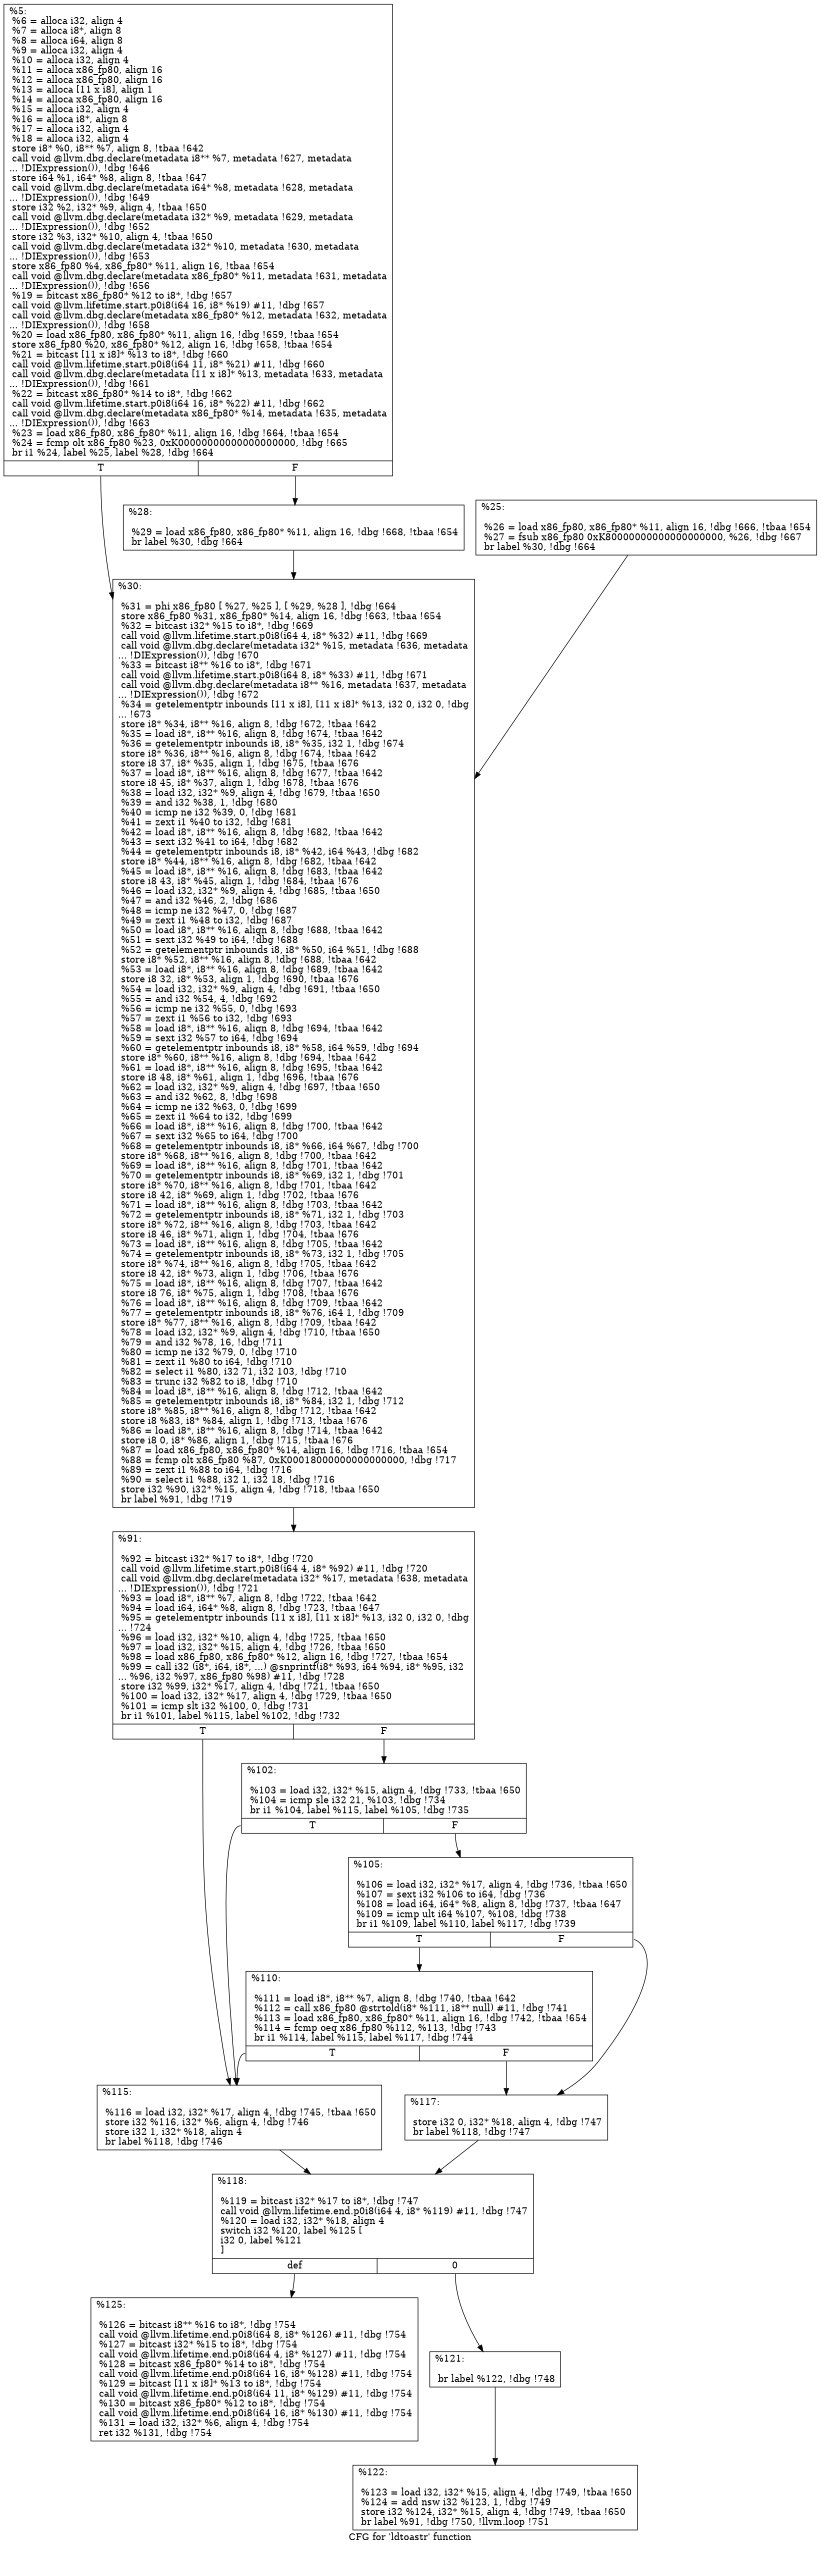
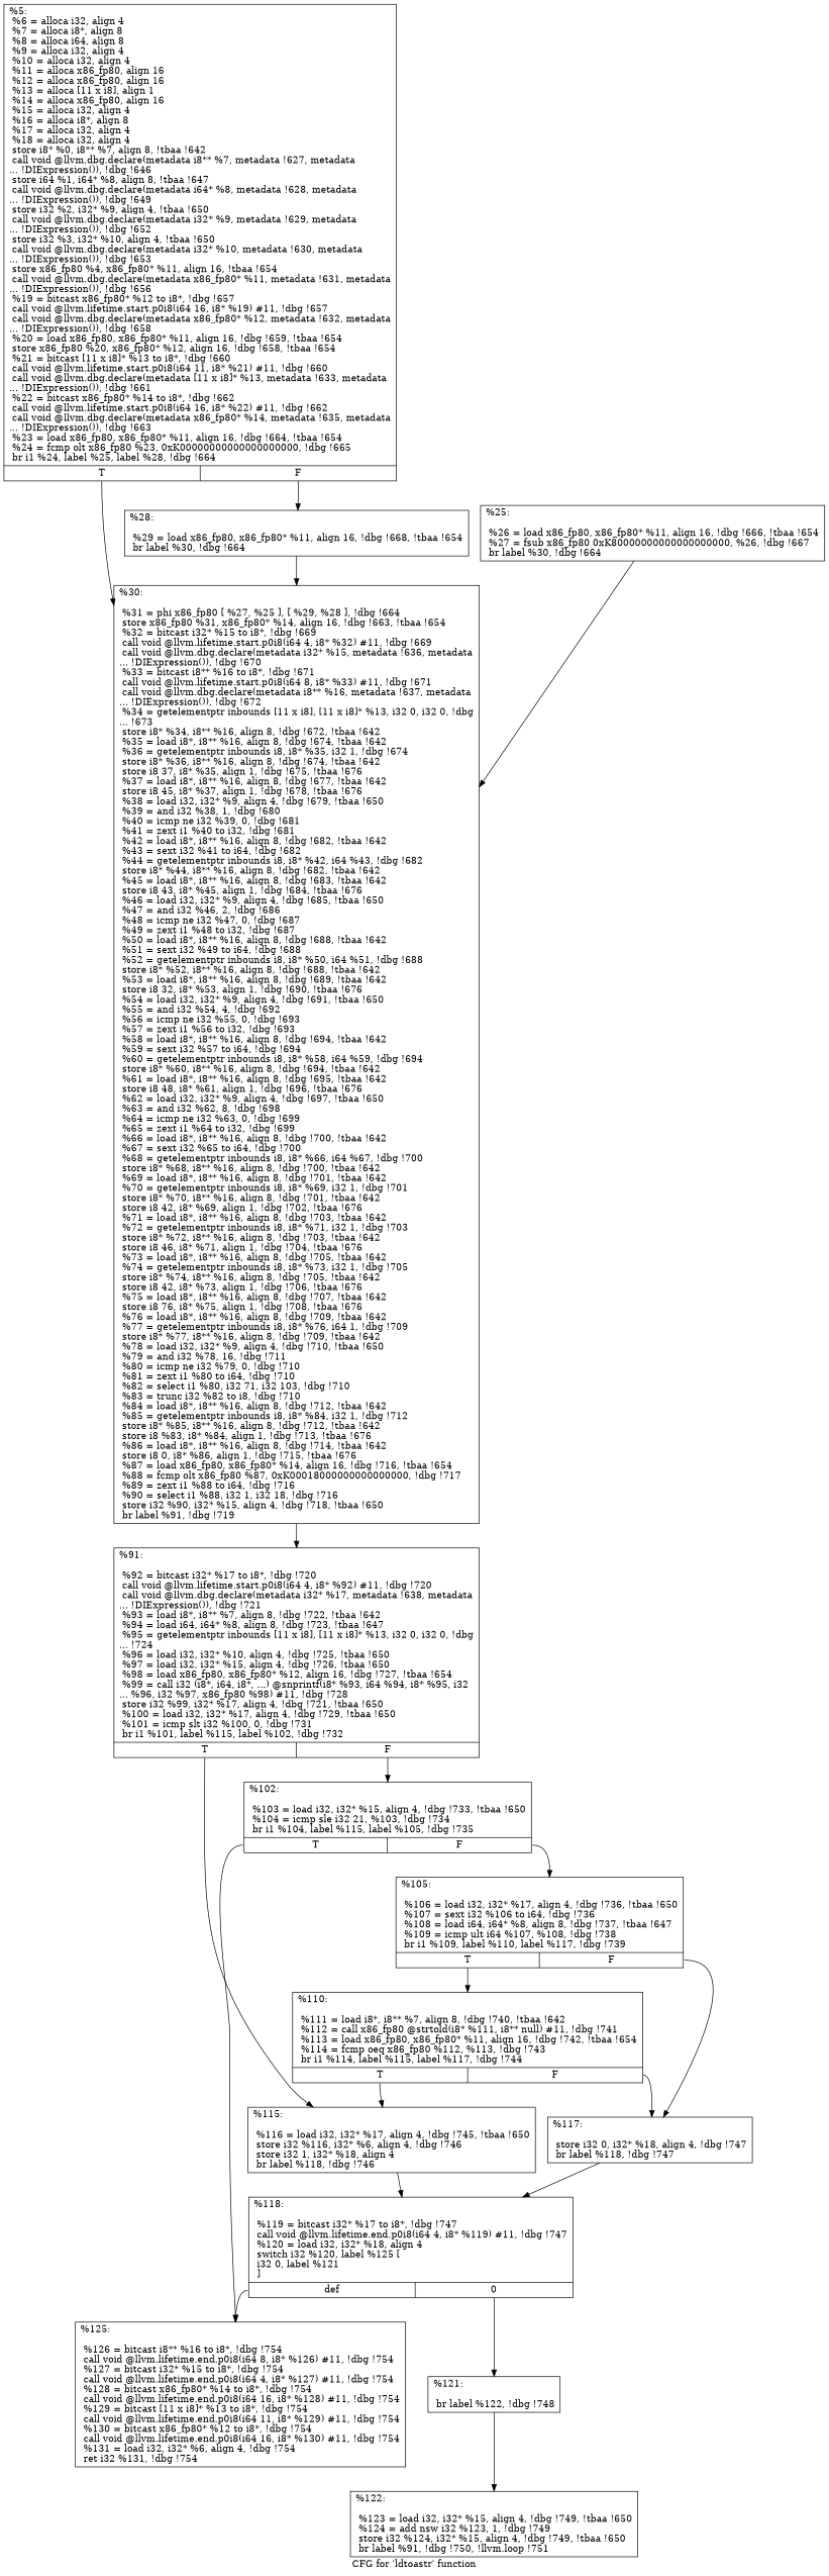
  digraph {
    label="CFG for 'ldtoastr' function"
    node [shape=record]
    n1 [label="{%5:\l  %6 = alloca i32, align 4\l  %7 = alloca i8*, align 8\l  %8 = alloca i64, align 8\l  %9 = alloca i32, align 4\l  %10 = alloca i32, align 4\l  %11 = alloca x86_fp80, align 16\l  %12 = alloca x86_fp80, align 16\l  %13 = alloca [11 x i8], align 1\l  %14 = alloca x86_fp80, align 16\l  %15 = alloca i32, align 4\l  %16 = alloca i8*, align 8\l  %17 = alloca i32, align 4\l  %18 = alloca i32, align 4\l  store i8* %0, i8** %7, align 8, !tbaa !642\l  call void @llvm.dbg.declare(metadata i8** %7, metadata !627, metadata\l... !DIExpression()), !dbg !646\l  store i64 %1, i64* %8, align 8, !tbaa !647\l  call void @llvm.dbg.declare(metadata i64* %8, metadata !628, metadata\l... !DIExpression()), !dbg !649\l  store i32 %2, i32* %9, align 4, !tbaa !650\l  call void @llvm.dbg.declare(metadata i32* %9, metadata !629, metadata\l... !DIExpression()), !dbg !652\l  store i32 %3, i32* %10, align 4, !tbaa !650\l  call void @llvm.dbg.declare(metadata i32* %10, metadata !630, metadata\l... !DIExpression()), !dbg !653\l  store x86_fp80 %4, x86_fp80* %11, align 16, !tbaa !654\l  call void @llvm.dbg.declare(metadata x86_fp80* %11, metadata !631, metadata\l... !DIExpression()), !dbg !656\l  %19 = bitcast x86_fp80* %12 to i8*, !dbg !657\l  call void @llvm.lifetime.start.p0i8(i64 16, i8* %19) #11, !dbg !657\l  call void @llvm.dbg.declare(metadata x86_fp80* %12, metadata !632, metadata\l... !DIExpression()), !dbg !658\l  %20 = load x86_fp80, x86_fp80* %11, align 16, !dbg !659, !tbaa !654\l  store x86_fp80 %20, x86_fp80* %12, align 16, !dbg !658, !tbaa !654\l  %21 = bitcast [11 x i8]* %13 to i8*, !dbg !660\l  call void @llvm.lifetime.start.p0i8(i64 11, i8* %21) #11, !dbg !660\l  call void @llvm.dbg.declare(metadata [11 x i8]* %13, metadata !633, metadata\l... !DIExpression()), !dbg !661\l  %22 = bitcast x86_fp80* %14 to i8*, !dbg !662\l  call void @llvm.lifetime.start.p0i8(i64 16, i8* %22) #11, !dbg !662\l  call void @llvm.dbg.declare(metadata x86_fp80* %14, metadata !635, metadata\l... !DIExpression()), !dbg !663\l  %23 = load x86_fp80, x86_fp80* %11, align 16, !dbg !664, !tbaa !654\l  %24 = fcmp olt x86_fp80 %23, 0xK00000000000000000000, !dbg !665\l  br i1 %24, label %25, label %28, !dbg !664\l|{<s0>T|<s1>F}}"]
    n2 [label="{%28:\l\l  %29 = load x86_fp80, x86_fp80* %11, align 16, !dbg !668, !tbaa !654\l  br label %30, !dbg !664\l}"]
    n3 [label="{%30:\l\l  %31 = phi x86_fp80 [ %27, %25 ], [ %29, %28 ], !dbg !664\l  store x86_fp80 %31, x86_fp80* %14, align 16, !dbg !663, !tbaa !654\l  %32 = bitcast i32* %15 to i8*, !dbg !669\l  call void @llvm.lifetime.start.p0i8(i64 4, i8* %32) #11, !dbg !669\l  call void @llvm.dbg.declare(metadata i32* %15, metadata !636, metadata\l... !DIExpression()), !dbg !670\l  %33 = bitcast i8** %16 to i8*, !dbg !671\l  call void @llvm.lifetime.start.p0i8(i64 8, i8* %33) #11, !dbg !671\l  call void @llvm.dbg.declare(metadata i8** %16, metadata !637, metadata\l... !DIExpression()), !dbg !672\l  %34 = getelementptr inbounds [11 x i8], [11 x i8]* %13, i32 0, i32 0, !dbg\l... !673\l  store i8* %34, i8** %16, align 8, !dbg !672, !tbaa !642\l  %35 = load i8*, i8** %16, align 8, !dbg !674, !tbaa !642\l  %36 = getelementptr inbounds i8, i8* %35, i32 1, !dbg !674\l  store i8* %36, i8** %16, align 8, !dbg !674, !tbaa !642\l  store i8 37, i8* %35, align 1, !dbg !675, !tbaa !676\l  %37 = load i8*, i8** %16, align 8, !dbg !677, !tbaa !642\l  store i8 45, i8* %37, align 1, !dbg !678, !tbaa !676\l  %38 = load i32, i32* %9, align 4, !dbg !679, !tbaa !650\l  %39 = and i32 %38, 1, !dbg !680\l  %40 = icmp ne i32 %39, 0, !dbg !681\l  %41 = zext i1 %40 to i32, !dbg !681\l  %42 = load i8*, i8** %16, align 8, !dbg !682, !tbaa !642\l  %43 = sext i32 %41 to i64, !dbg !682\l  %44 = getelementptr inbounds i8, i8* %42, i64 %43, !dbg !682\l  store i8* %44, i8** %16, align 8, !dbg !682, !tbaa !642\l  %45 = load i8*, i8** %16, align 8, !dbg !683, !tbaa !642\l  store i8 43, i8* %45, align 1, !dbg !684, !tbaa !676\l  %46 = load i32, i32* %9, align 4, !dbg !685, !tbaa !650\l  %47 = and i32 %46, 2, !dbg !686\l  %48 = icmp ne i32 %47, 0, !dbg !687\l  %49 = zext i1 %48 to i32, !dbg !687\l  %50 = load i8*, i8** %16, align 8, !dbg !688, !tbaa !642\l  %51 = sext i32 %49 to i64, !dbg !688\l  %52 = getelementptr inbounds i8, i8* %50, i64 %51, !dbg !688\l  store i8* %52, i8** %16, align 8, !dbg !688, !tbaa !642\l  %53 = load i8*, i8** %16, align 8, !dbg !689, !tbaa !642\l  store i8 32, i8* %53, align 1, !dbg !690, !tbaa !676\l  %54 = load i32, i32* %9, align 4, !dbg !691, !tbaa !650\l  %55 = and i32 %54, 4, !dbg !692\l  %56 = icmp ne i32 %55, 0, !dbg !693\l  %57 = zext i1 %56 to i32, !dbg !693\l  %58 = load i8*, i8** %16, align 8, !dbg !694, !tbaa !642\l  %59 = sext i32 %57 to i64, !dbg !694\l  %60 = getelementptr inbounds i8, i8* %58, i64 %59, !dbg !694\l  store i8* %60, i8** %16, align 8, !dbg !694, !tbaa !642\l  %61 = load i8*, i8** %16, align 8, !dbg !695, !tbaa !642\l  store i8 48, i8* %61, align 1, !dbg !696, !tbaa !676\l  %62 = load i32, i32* %9, align 4, !dbg !697, !tbaa !650\l  %63 = and i32 %62, 8, !dbg !698\l  %64 = icmp ne i32 %63, 0, !dbg !699\l  %65 = zext i1 %64 to i32, !dbg !699\l  %66 = load i8*, i8** %16, align 8, !dbg !700, !tbaa !642\l  %67 = sext i32 %65 to i64, !dbg !700\l  %68 = getelementptr inbounds i8, i8* %66, i64 %67, !dbg !700\l  store i8* %68, i8** %16, align 8, !dbg !700, !tbaa !642\l  %69 = load i8*, i8** %16, align 8, !dbg !701, !tbaa !642\l  %70 = getelementptr inbounds i8, i8* %69, i32 1, !dbg !701\l  store i8* %70, i8** %16, align 8, !dbg !701, !tbaa !642\l  store i8 42, i8* %69, align 1, !dbg !702, !tbaa !676\l  %71 = load i8*, i8** %16, align 8, !dbg !703, !tbaa !642\l  %72 = getelementptr inbounds i8, i8* %71, i32 1, !dbg !703\l  store i8* %72, i8** %16, align 8, !dbg !703, !tbaa !642\l  store i8 46, i8* %71, align 1, !dbg !704, !tbaa !676\l  %73 = load i8*, i8** %16, align 8, !dbg !705, !tbaa !642\l  %74 = getelementptr inbounds i8, i8* %73, i32 1, !dbg !705\l  store i8* %74, i8** %16, align 8, !dbg !705, !tbaa !642\l  store i8 42, i8* %73, align 1, !dbg !706, !tbaa !676\l  %75 = load i8*, i8** %16, align 8, !dbg !707, !tbaa !642\l  store i8 76, i8* %75, align 1, !dbg !708, !tbaa !676\l  %76 = load i8*, i8** %16, align 8, !dbg !709, !tbaa !642\l  %77 = getelementptr inbounds i8, i8* %76, i64 1, !dbg !709\l  store i8* %77, i8** %16, align 8, !dbg !709, !tbaa !642\l  %78 = load i32, i32* %9, align 4, !dbg !710, !tbaa !650\l  %79 = and i32 %78, 16, !dbg !711\l  %80 = icmp ne i32 %79, 0, !dbg !710\l  %81 = zext i1 %80 to i64, !dbg !710\l  %82 = select i1 %80, i32 71, i32 103, !dbg !710\l  %83 = trunc i32 %82 to i8, !dbg !710\l  %84 = load i8*, i8** %16, align 8, !dbg !712, !tbaa !642\l  %85 = getelementptr inbounds i8, i8* %84, i32 1, !dbg !712\l  store i8* %85, i8** %16, align 8, !dbg !712, !tbaa !642\l  store i8 %83, i8* %84, align 1, !dbg !713, !tbaa !676\l  %86 = load i8*, i8** %16, align 8, !dbg !714, !tbaa !642\l  store i8 0, i8* %86, align 1, !dbg !715, !tbaa !676\l  %87 = load x86_fp80, x86_fp80* %14, align 16, !dbg !716, !tbaa !654\l  %88 = fcmp olt x86_fp80 %87, 0xK00018000000000000000, !dbg !717\l  %89 = zext i1 %88 to i64, !dbg !716\l  %90 = select i1 %88, i32 1, i32 18, !dbg !716\l  store i32 %90, i32* %15, align 4, !dbg !718, !tbaa !650\l  br label %91, !dbg !719\l}"]
    n4 [label="{%25:\l\l  %26 = load x86_fp80, x86_fp80* %11, align 16, !dbg !666, !tbaa !654\l  %27 = fsub x86_fp80 0xK80000000000000000000, %26, !dbg !667\l  br label %30, !dbg !664\l}"]
    n5 [label="{%91:\l\l  %92 = bitcast i32* %17 to i8*, !dbg !720\l  call void @llvm.lifetime.start.p0i8(i64 4, i8* %92) #11, !dbg !720\l  call void @llvm.dbg.declare(metadata i32* %17, metadata !638, metadata\l... !DIExpression()), !dbg !721\l  %93 = load i8*, i8** %7, align 8, !dbg !722, !tbaa !642\l  %94 = load i64, i64* %8, align 8, !dbg !723, !tbaa !647\l  %95 = getelementptr inbounds [11 x i8], [11 x i8]* %13, i32 0, i32 0, !dbg\l... !724\l  %96 = load i32, i32* %10, align 4, !dbg !725, !tbaa !650\l  %97 = load i32, i32* %15, align 4, !dbg !726, !tbaa !650\l  %98 = load x86_fp80, x86_fp80* %12, align 16, !dbg !727, !tbaa !654\l  %99 = call i32 (i8*, i64, i8*, ...) @snprintf(i8* %93, i64 %94, i8* %95, i32\l... %96, i32 %97, x86_fp80 %98) #11, !dbg !728\l  store i32 %99, i32* %17, align 4, !dbg !721, !tbaa !650\l  %100 = load i32, i32* %17, align 4, !dbg !729, !tbaa !650\l  %101 = icmp slt i32 %100, 0, !dbg !731\l  br i1 %101, label %115, label %102, !dbg !732\l|{<s0>T|<s1>F}}"]
    n6 [label="{%115:\l\l  %116 = load i32, i32* %17, align 4, !dbg !745, !tbaa !650\l  store i32 %116, i32* %6, align 4, !dbg !746\l  store i32 1, i32* %18, align 4\l  br label %118, !dbg !746\l}"]
    n7 [label="{%102:\l\l  %103 = load i32, i32* %15, align 4, !dbg !733, !tbaa !650\l  %104 = icmp sle i32 21, %103, !dbg !734\l  br i1 %104, label %115, label %105, !dbg !735\l|{<s0>T|<s1>F}}"]
    n8 [label="{%118:\l\l  %119 = bitcast i32* %17 to i8*, !dbg !747\l  call void @llvm.lifetime.end.p0i8(i64 4, i8* %119) #11, !dbg !747\l  %120 = load i32, i32* %18, align 4\l  switch i32 %120, label %125 [\l    i32 0, label %121\l  ]\l|{<s0>def|<s1>0}}"]
    n9 [label="{%105:\l\l  %106 = load i32, i32* %17, align 4, !dbg !736, !tbaa !650\l  %107 = sext i32 %106 to i64, !dbg !736\l  %108 = load i64, i64* %8, align 8, !dbg !737, !tbaa !647\l  %109 = icmp ult i64 %107, %108, !dbg !738\l  br i1 %109, label %110, label %117, !dbg !739\l|{<s0>T|<s1>F}}"]
    n10 [label="{%125:\l\l  %126 = bitcast i8** %16 to i8*, !dbg !754\l  call void @llvm.lifetime.end.p0i8(i64 8, i8* %126) #11, !dbg !754\l  %127 = bitcast i32* %15 to i8*, !dbg !754\l  call void @llvm.lifetime.end.p0i8(i64 4, i8* %127) #11, !dbg !754\l  %128 = bitcast x86_fp80* %14 to i8*, !dbg !754\l  call void @llvm.lifetime.end.p0i8(i64 16, i8* %128) #11, !dbg !754\l  %129 = bitcast [11 x i8]* %13 to i8*, !dbg !754\l  call void @llvm.lifetime.end.p0i8(i64 11, i8* %129) #11, !dbg !754\l  %130 = bitcast x86_fp80* %12 to i8*, !dbg !754\l  call void @llvm.lifetime.end.p0i8(i64 16, i8* %130) #11, !dbg !754\l  %131 = load i32, i32* %6, align 4, !dbg !754\l  ret i32 %131, !dbg !754\l}"]
    n11 [label="{%121:\l\l  br label %122, !dbg !748\l}"]
    n12 [label="{%110:\l\l  %111 = load i8*, i8** %7, align 8, !dbg !740, !tbaa !642\l  %112 = call x86_fp80 @strtold(i8* %111, i8** null) #11, !dbg !741\l  %113 = load x86_fp80, x86_fp80* %11, align 16, !dbg !742, !tbaa !654\l  %114 = fcmp oeq x86_fp80 %112, %113, !dbg !743\l  br i1 %114, label %115, label %117, !dbg !744\l|{<s0>T|<s1>F}}"]
    n13 [label="{%117:\l\l  store i32 0, i32* %18, align 4, !dbg !747\l  br label %118, !dbg !747\l}"]
    n14 [label="{%122:\l\l  %123 = load i32, i32* %15, align 4, !dbg !749, !tbaa !650\l  %124 = add nsw i32 %123, 1, !dbg !749\l  store i32 %124, i32* %15, align 4, !dbg !749, !tbaa !650\l  br label %91, !dbg !750, !llvm.loop !751\l}"]
    n1 -> n2 [tailport=s1]
    n1 -> n3 [tailport=s0]
    n2 -> n3
    n3 -> n5
    n4 -> n3
    n5 -> n6 [tailport=s0]
    n5 -> n7 [tailport=s1]
    n6 -> n8
-   n7 -> n6 [tailport=s0]
+   n7 -> n10 [tailport=s0]
    n7 -> n9 [tailport=s1]
    n8 -> n10 [tailport=s0]
    n8 -> n11 [tailport=s1]
    n9 -> n12 [tailport=s0]
    n9 -> n13 [tailport=s1]
    n11 -> n14
    n12 -> n6 [tailport=s0]
    n12 -> n13 [tailport=s1]
    n13 -> n8
  }
